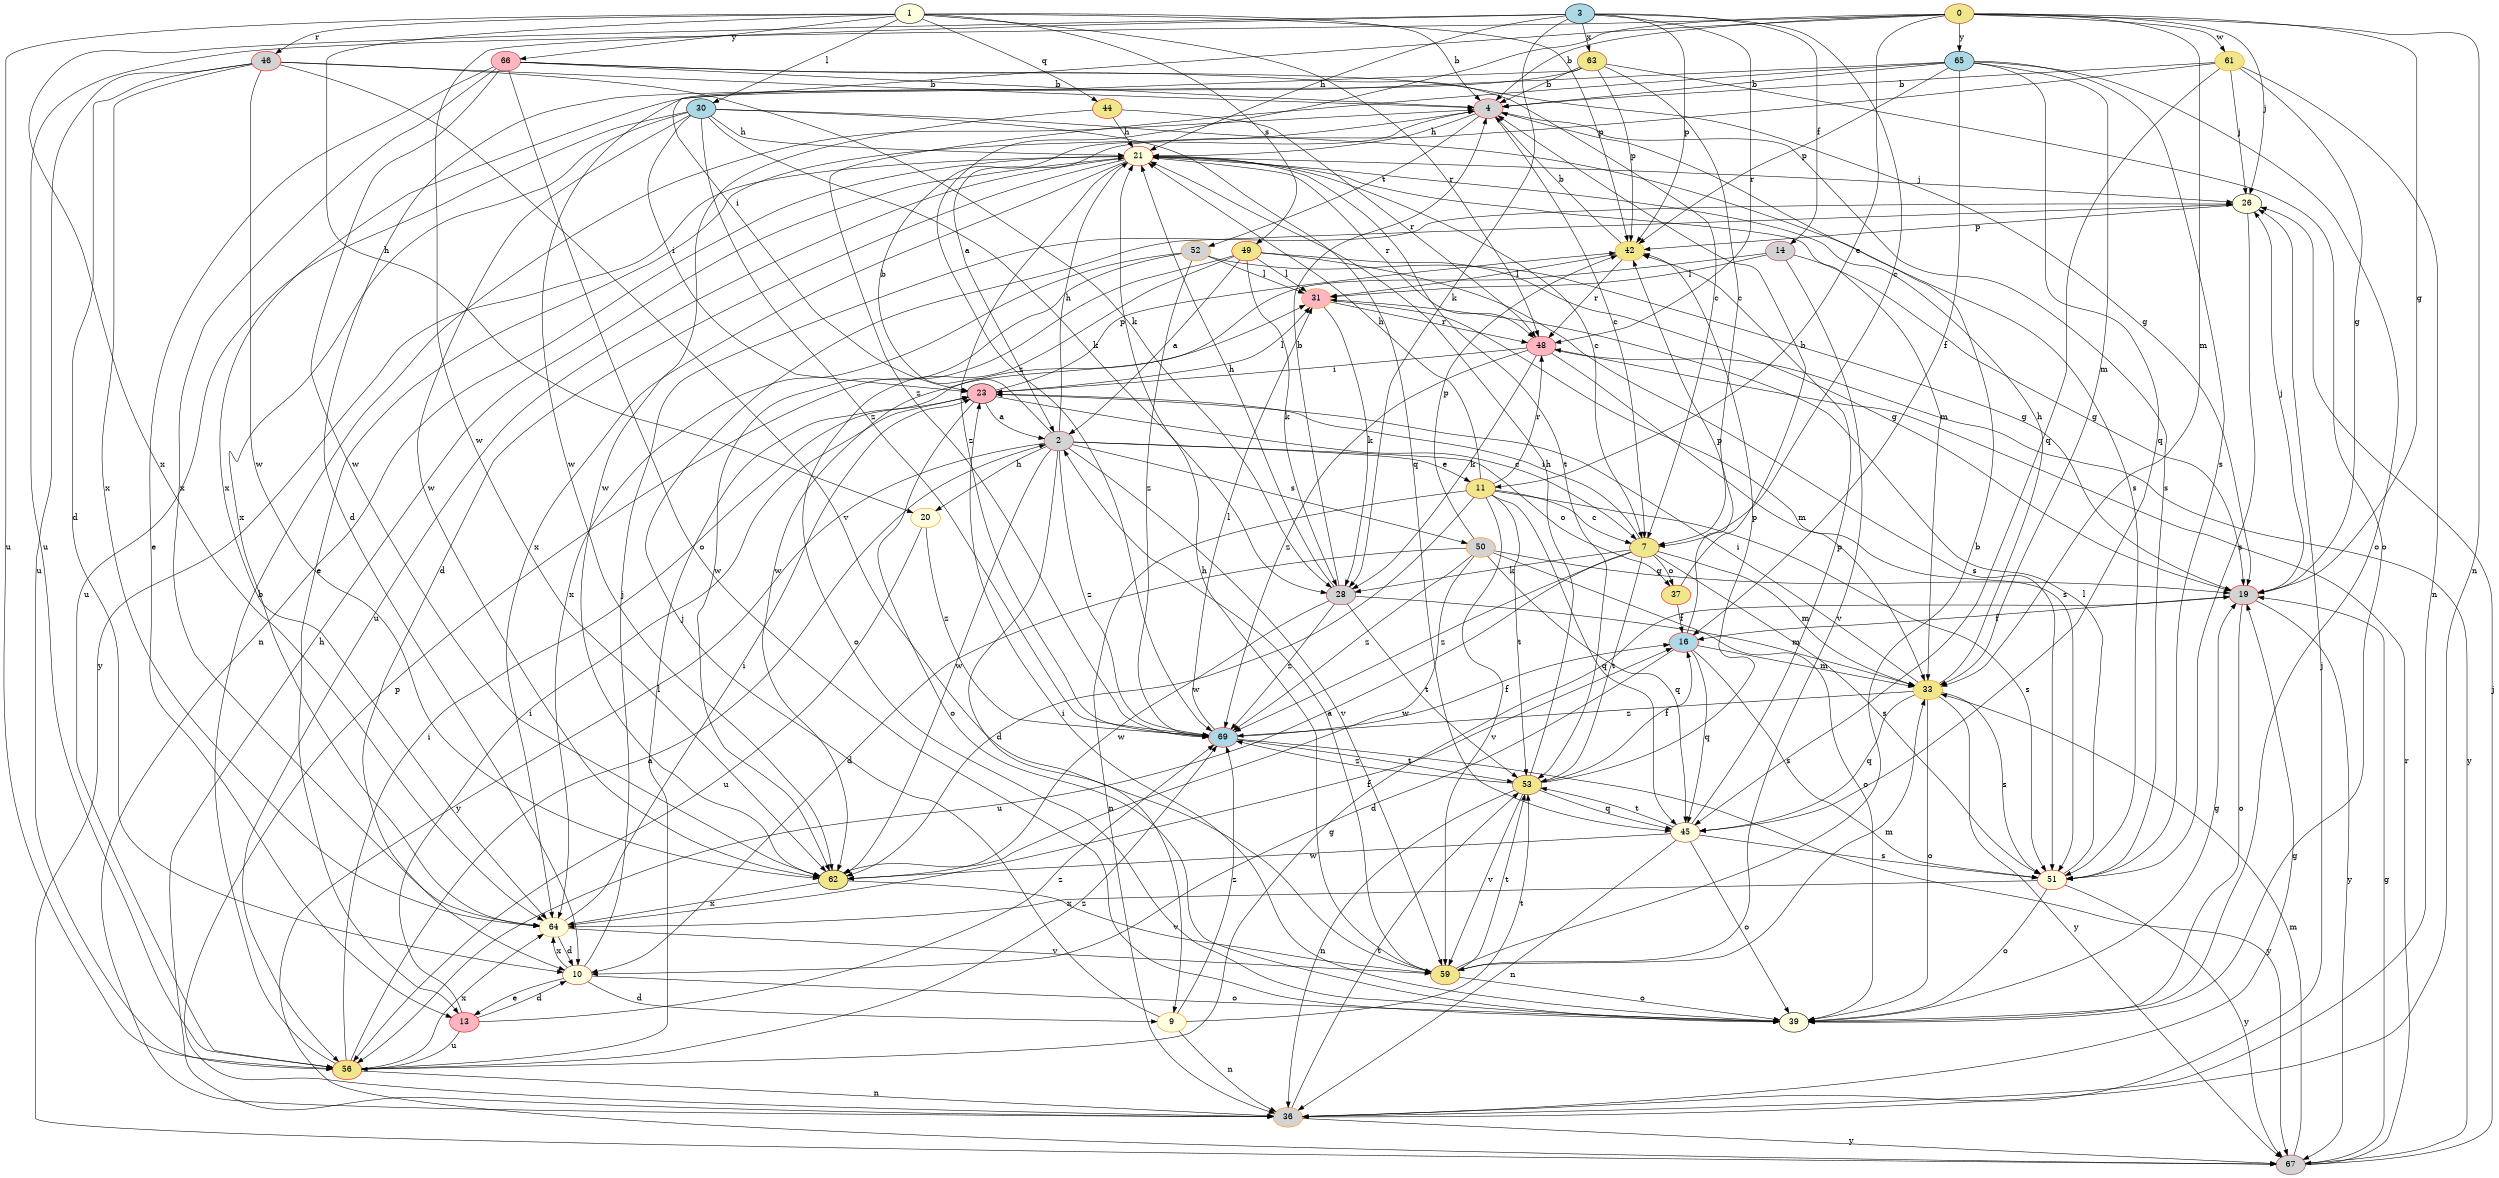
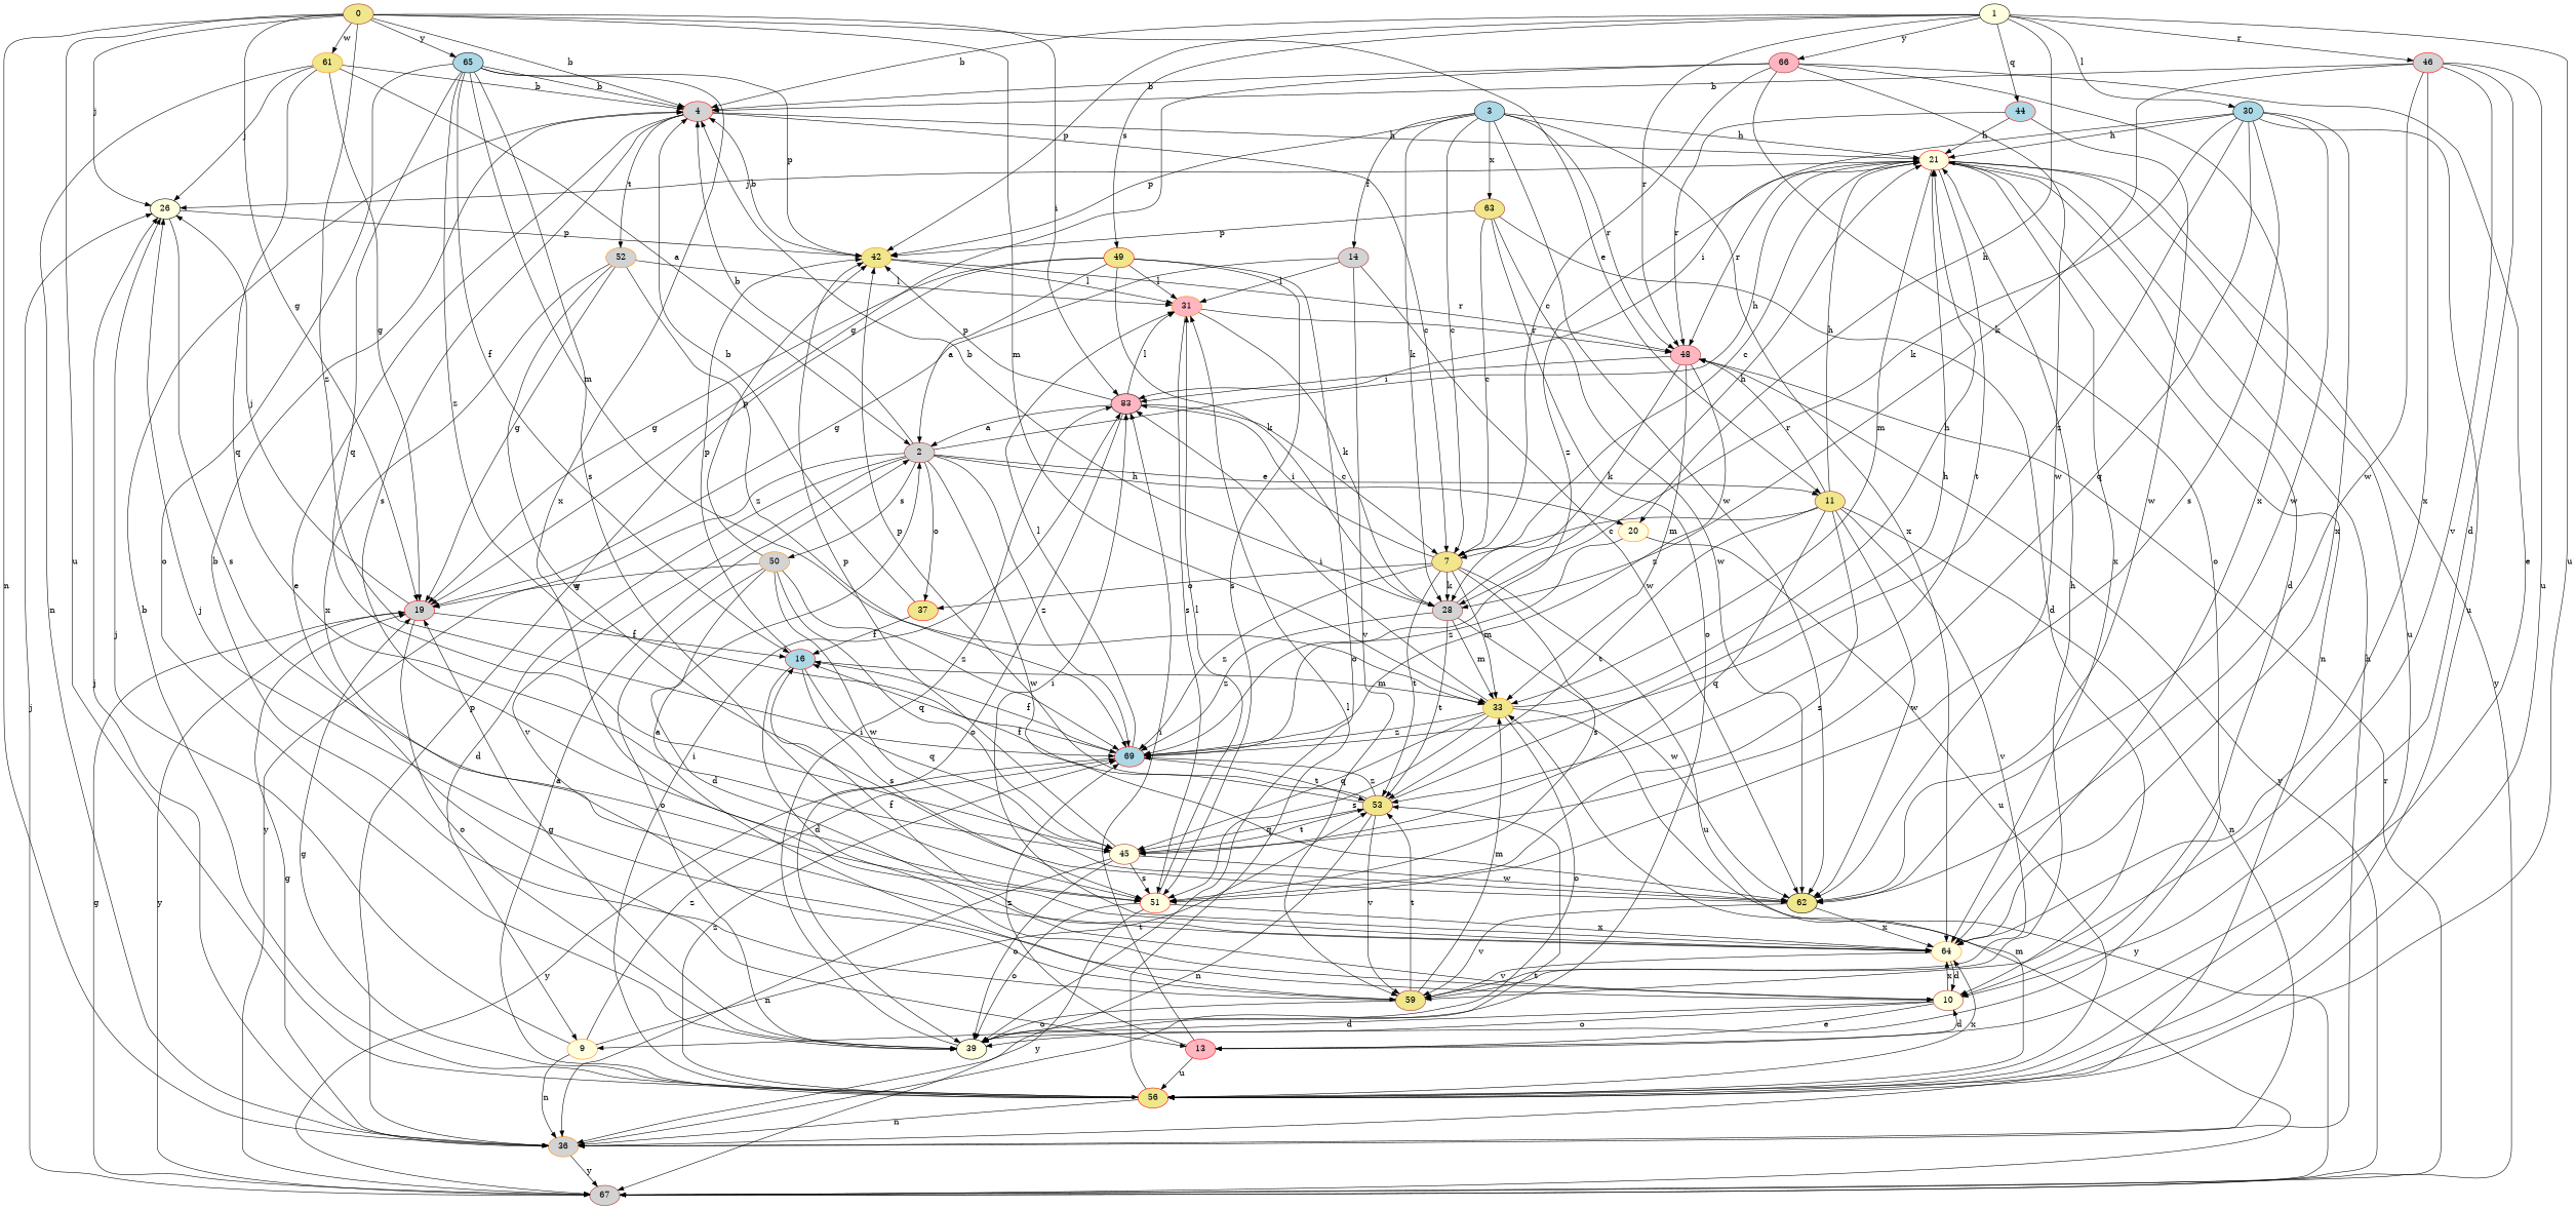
  strict digraph {
    node [color=brown fillcolor=khaki style=filled]
    4 [color=red fillcolor=lightgrey]
    0
    11
    19 [color=red fillcolor=lightgrey]
-   23 [color=black fillcolor=lightpink]
+   23 [color=black fillcolor=lightpink label=83]
    26 [color=black fillcolor=lightyellow]
    33 [color=darkorange]
    36 [color=darkorange fillcolor=lightgrey]
    56 [color=red]
    61 [color=darkorange]
    65 [color=black fillcolor=lightblue]
    69 [color=red fillcolor=lightblue]
    3 [color=black fillcolor=lightblue]
    42 [color=darkorange]
    48 [fillcolor=lightpink]
    21 [color=red fillcolor=lightyellow]
    62 [color=black]
    7
    14 [fillcolor=lightgrey]
    28 [fillcolor=lightgrey]
    63
    64 [color=darkorange fillcolor=lightyellow]
    13 [color=red fillcolor=lightpink]
    51 [color=red fillcolor=lightyellow]
    52 [color=darkorange fillcolor=lightgrey]
    59
    53
    45 [fillcolor=lightyellow]
    67 [fillcolor=lightgrey]
    39 [color=black fillcolor=lightyellow]
    16 [color=red fillcolor=lightblue]
    2 [fillcolor=lightgrey]
    31 [color=darkorange fillcolor=lightpink]
    1 [color=black fillcolor=lightyellow]
    20 [color=darkorange fillcolor=lightyellow]
    30 [color=black fillcolor=lightblue]
-   44 [color=red]
+   44 [color=red fillcolor=lightblue]
    46 [color=red fillcolor=lightgrey]
    49 [color=red]
    66 [fillcolor=lightpink]
    10 [fillcolor=lightyellow]
    9 [color=darkorange fillcolor=lightyellow]
    37 [color=red]
    50 [color=darkorange fillcolor=lightgrey]
    4 -> 21 [label=h]
    4 -> 7 [label=c]
    4 -> 13 [label=e]
    4 -> 51 [label=s]
    4 -> 52 [label=t]
    0 -> 4 [label=b]
    0 -> 11 [label=e]
    0 -> 19 [label=g]
    0 -> 23 [label=i]
    0 -> 26 [label=j]
    0 -> 33 [label=m]
    0 -> 36 [label=n]
    0 -> 56 [label=u]
    0 -> 61 [label=w]
    0 -> 65 [label=y]
    0 -> 69 [label=z]
    11 -> 36 [label=n]
    11 -> 48 [label=r]
    11 -> 21 [label=h]
    11 -> 62 [label=w]
    11 -> 7 [label=c]
    11 -> 51 [label=s]
    11 -> 59 [label=v]
    11 -> 53 [label=t]
    11 -> 45 [label=q]
    19 -> 26 [label=j]
    19 -> 67 [label=y]
    19 -> 39 [label=o]
    19 -> 16 [label=f]
    23 -> 42 [label=p]
    23 -> 7 [label=c]
    23 -> 39 [label=o]
    23 -> 2 [label=a]
    23 -> 31 [label=l]
    26 -> 42 [label=p]
    26 -> 51 [label=s]
    33 -> 23 [label=i]
    33 -> 69 [label=z]
    33 -> 21 [label=h]
    33 -> 51 [label=s]
    33 -> 45 [label=q]
    33 -> 67 [label=y]
    33 -> 39 [label=o]
    36 -> 19 [label=g]
    36 -> 26 [label=j]
    36 -> 21 [label=h]
    36 -> 53 [label=t]
    36 -> 67 [label=y]
    56 -> 4 [label=b]
    56 -> 19 [label=g]
    56 -> 23 [label=i]
    56 -> 36 [label=n]
    56 -> 69 [label=z]
    56 -> 64 [label=x]
    56 -> 2 [label=a]
    56 -> 31 [label=l]
    61 -> 4 [label=b]
    61 -> 19 [label=g]
    61 -> 26 [label=j]
    61 -> 36 [label=n]
    61 -> 45 [label=q]
    61 -> 2 [label=a]
    65 -> 4 [label=b]
    65 -> 33 [label=m]
    65 -> 69 [label=z]
    65 -> 42 [label=p]
    65 -> 64 [label=x]
    65 -> 51 [label=s]
    65 -> 45 [label=q]
    65 -> 39 [label=o]
    65 -> 16 [label=f]
    69 -> 53 [label=t]
    69 -> 67 [label=y]
    69 -> 16 [label=f]
    69 -> 31 [label=l]
    3 -> 42 [label=p]
    3 -> 48 [label=r]
    3 -> 21 [label=h]
    3 -> 62 [label=w]
    3 -> 7 [label=c]
    3 -> 14 [label=f]
    3 -> 28 [label=k]
    3 -> 63 [label=x]
    3 -> 64 [label=x]
    42 -> 4 [label=b]
    42 -> 48 [label=r]
    42 -> 31 [label=l]
    48 -> 23 [label=i]
    48 -> 33 [label=m]
    48 -> 69 [label=z]
    48 -> 28 [label=k]
    48 -> 67 [label=y]
    21 -> 26 [label=j]
    21 -> 33 [label=m]
    21 -> 36 [label=n]
    21 -> 56 [label=u]
    21 -> 69 [label=z]
    21 -> 48 [label=r]
    21 -> 7 [label=c]
    21 -> 64 [label=x]
    21 -> 53 [label=t]
    21 -> 67 [label=y]
    21 -> 10 [label=d]
    62 -> 64 [label=x]
    62 -> 59 [label=v]
    7 -> 23 [label=i]
    7 -> 33 [label=m]
    7 -> 56 [label=u]
    7 -> 69 [label=z]
    7 -> 28 [label=k]
    7 -> 51 [label=s]
    7 -> 53 [label=t]
    7 -> 37 [label=o]
    14 -> 19 [label=g]
    14 -> 62 [label=w]
    14 -> 59 [label=v]
    14 -> 31 [label=l]
    28 -> 4 [label=b]
    28 -> 33 [label=m]
    28 -> 69 [label=z]
    28 -> 21 [label=h]
    28 -> 62 [label=w]
    28 -> 53 [label=t]
-   63 -> 4 [label=b]
    63 -> 42 [label=p]
    63 -> 62 [label=w]
    63 -> 7 [label=c]
    63 -> 39 [label=o]
    63 -> 10 [label=d]
    64 -> 23 [label=i]
    64 -> 59 [label=v]
    64 -> 16 [label=f]
    64 -> 10 [label=d]
    13 -> 23 [label=i]
    13 -> 56 [label=u]
    13 -> 69 [label=z]
    13 -> 10 [label=d]
    51 -> 64 [label=x]
    51 -> 67 [label=y]
    51 -> 39 [label=o]
    51 -> 31 [label=l]
    52 -> 19 [label=g]
    52 -> 69 [label=z]
    52 -> 62 [label=w]
    52 -> 64 [label=x]
    52 -> 31 [label=l]
    59 -> 4 [label=b]
    59 -> 33 [label=m]
    59 -> 21 [label=h]
    59 -> 53 [label=t]
    59 -> 39 [label=o]
    59 -> 2 [label=a]
    53 -> 36 [label=n]
    53 -> 69 [label=z]
    53 -> 42 [label=p]
    53 -> 21 [label=h]
    53 -> 59 [label=v]
    53 -> 45 [label=q]
    53 -> 16 [label=f]
    45 -> 36 [label=n]
    45 -> 42 [label=p]
    45 -> 62 [label=w]
    45 -> 51 [label=s]
    45 -> 53 [label=t]
    45 -> 39 [label=o]
    67 -> 19 [label=g]
    67 -> 26 [label=j]
    67 -> 33 [label=m]
    67 -> 48 [label=r]
    39 -> 19 [label=g]
    39 -> 23 [label=i]
    16 -> 33 [label=m]
    16 -> 42 [label=p]
    16 -> 51 [label=s]
    16 -> 45 [label=q]
    16 -> 10 [label=d]
    2 -> 4 [label=b]
    2 -> 11 [label=e]
    2 -> 69 [label=z]
    2 -> 21 [label=h]
    2 -> 62 [label=w]
    2 -> 59 [label=v]
    2 -> 67 [label=y]
    2 -> 20 [label=h]
    2 -> 9 [label=d]
    2 -> 37 [label=o]
    2 -> 50 [label=s]
    31 -> 48 [label=r]
    31 -> 28 [label=k]
    31 -> 51 [label=s]
    1 -> 4 [label=b]
    1 -> 56 [label=u]
    1 -> 42 [label=p]
    1 -> 48 [label=r]
    1 -> 20 [label=h]
    1 -> 30 [label=l]
    1 -> 44 [label=q]
    1 -> 46 [label=r]
    1 -> 49 [label=s]
    1 -> 66 [label=y]
    20 -> 56 [label=u]
    20 -> 69 [label=z]
    30 -> 23 [label=i]
    30 -> 56 [label=u]
    30 -> 69 [label=z]
    30 -> 21 [label=h]
    30 -> 62 [label=w]
    30 -> 28 [label=k]
    30 -> 64 [label=x]
    30 -> 51 [label=s]
    30 -> 45 [label=q]
    44 -> 48 [label=r]
    44 -> 21 [label=h]
    44 -> 62 [label=w]
    46 -> 4 [label=b]
    46 -> 56 [label=u]
    46 -> 62 [label=w]
    46 -> 28 [label=k]
    46 -> 64 [label=x]
    46 -> 59 [label=v]
    46 -> 10 [label=d]
    49 -> 19 [label=g]
    49 -> 36 [label=p]
    49 -> 28 [label=k]
    49 -> 51 [label=s]
    49 -> 39 [label=o]
    49 -> 2 [label=a]
    49 -> 31 [label=l]
    66 -> 4 [label=b]
    66 -> 19 [label=g]
    66 -> 62 [label=w]
    66 -> 7 [label=c]
    66 -> 64 [label=x]
    66 -> 13 [label=e]
    66 -> 39 [label=o]
    10 -> 26 [label=j]
    10 -> 64 [label=x]
    10 -> 13 [label=e]
    10 -> 39 [label=o]
    10 -> 9 [label=d]
    9 -> 26 [label=j]
    9 -> 36 [label=n]
    9 -> 69 [label=z]
    9 -> 53 [label=t]
    37 -> 4 [label=b]
    37 -> 16 [label=f]
    50 -> 19 [label=g]
    50 -> 69 [label=z]
    50 -> 42 [label=p]
    50 -> 62 [label=w]
    50 -> 45 [label=q]
    50 -> 39 [label=o]
    50 -> 10 [label=d]
  }
